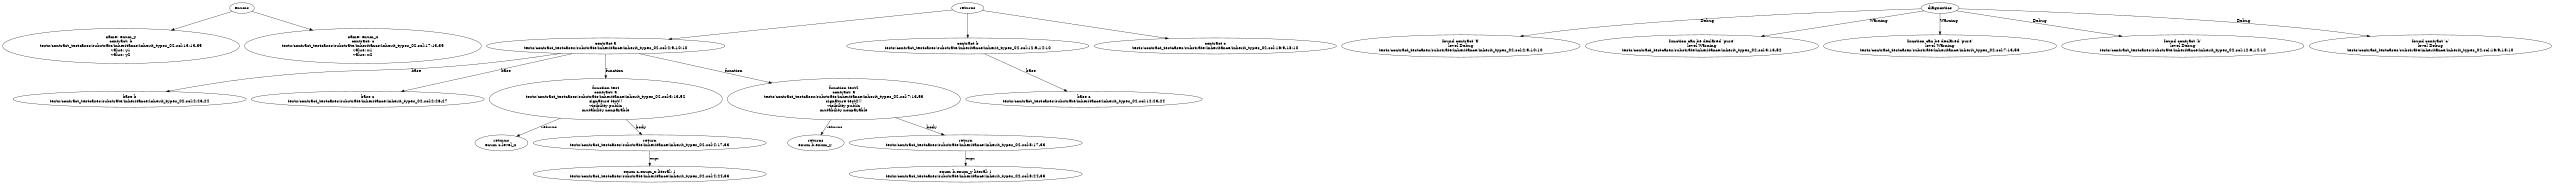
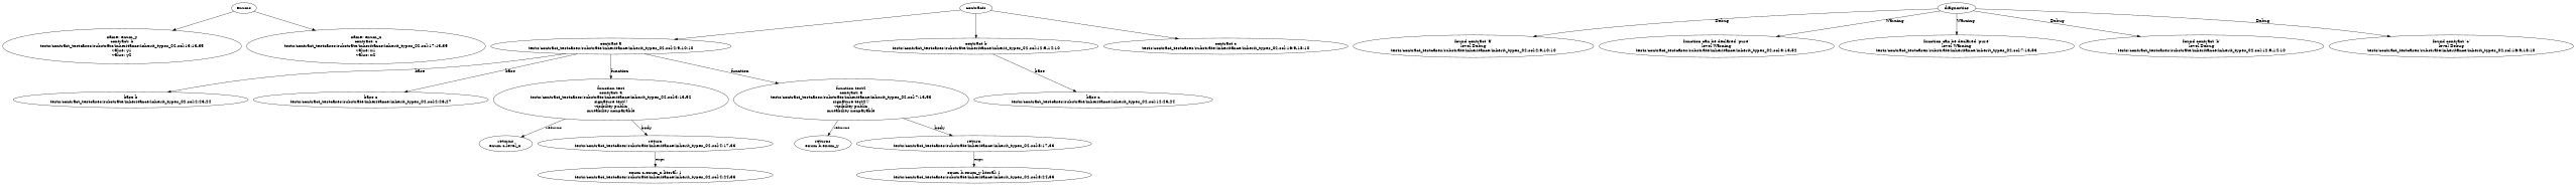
  strict digraph {
    n1 [label="name: enum_y\ncontract: b\ntests/contract_testcases/substrate/inheritance/inherit_types_02.sol:13:13-35\nvalue: y1\nvalue: y2"]
    n2 [label="name: enum_x\ncontract: c\ntests/contract_testcases/substrate/inheritance/inherit_types_02.sol:17:13-35\nvalue: x1\nvalue: x2"]
    n3 [label="contract a\ntests/contract_testcases/substrate/inheritance/inherit_types_02.sol:2:9-10:10"]
    n4 [label="base b\ntests/contract_testcases/substrate/inheritance/inherit_types_02.sol:2:23-24"]
    n5 [label="base c\ntests/contract_testcases/substrate/inheritance/inherit_types_02.sol:2:26-27"]
    n6 [label="function test\ncontract: a\ntests/contract_testcases/substrate/inheritance/inherit_types_02.sol:3:13-52\nsignature test()\nvisibility public\nmutability nonpayable"]
    n7 [label="function test2\ncontract: a\ntests/contract_testcases/substrate/inheritance/inherit_types_02.sol:7:13-53\nsignature test2()\nvisibility public\nmutability nonpayable"]
    n8 [label="returns\nenum c.level_x "]
    n9 [label="return\ntests/contract_testcases/substrate/inheritance/inherit_types_02.sol:4:17-33"]
    n10 [label="returns\nenum b.enum_y "]
    n11 [label="return\ntests/contract_testcases/substrate/inheritance/inherit_types_02.sol:8:17-33"]
    n12 [label="enum c.enum_x literal: 1\ntests/contract_testcases/substrate/inheritance/inherit_types_02.sol:4:24-33"]
    n13 [label="enum b.enum_y literal: 1\ntests/contract_testcases/substrate/inheritance/inherit_types_02.sol:8:24-33"]
    n14 [label="contract b\ntests/contract_testcases/substrate/inheritance/inherit_types_02.sol:12:9-14:10"]
    n15 [label="base c\ntests/contract_testcases/substrate/inheritance/inherit_types_02.sol:12:23-24"]
    n16 [label="contract c\ntests/contract_testcases/substrate/inheritance/inherit_types_02.sol:16:9-18:10"]
    n17 [label="found contract 'a'\nlevel Debug\ntests/contract_testcases/substrate/inheritance/inherit_types_02.sol:2:9-10:10"]
    n18 [label="function can be declared 'pure'\nlevel Warning\ntests/contract_testcases/substrate/inheritance/inherit_types_02.sol:3:13-52"]
    n19 [label="function can be declared 'pure'\nlevel Warning\ntests/contract_testcases/substrate/inheritance/inherit_types_02.sol:7:13-53"]
    n20 [label="found contract 'b'\nlevel Debug\ntests/contract_testcases/substrate/inheritance/inherit_types_02.sol:12:9-14:10"]
    n21 [label="found contract 'c'\nlevel Debug\ntests/contract_testcases/substrate/inheritance/inherit_types_02.sol:16:9-18:10"]
    enums
-   contracts [label=returns]
+   contracts
    diagnostics
    n3 -> n4 [label=base]
    n3 -> n5 [label=base]
    n3 -> n6 [label=function]
    n3 -> n7 [label=function]
    n6 -> n8 [label=returns]
    n6 -> n9 [label=body]
    n7 -> n10 [label=returns]
    n7 -> n11 [label=body]
    n9 -> n12 [label=expr]
    n11 -> n13 [label=expr]
    n14 -> n15 [label=base]
    enums -> n1
    enums -> n2
    contracts -> n3
    contracts -> n14
    contracts -> n16
    diagnostics -> n17 [label=Debug]
    diagnostics -> n18 [label=Warning]
    diagnostics -> n19 [label=Warning]
    diagnostics -> n20 [label=Debug]
    diagnostics -> n21 [label=Debug]
  }
